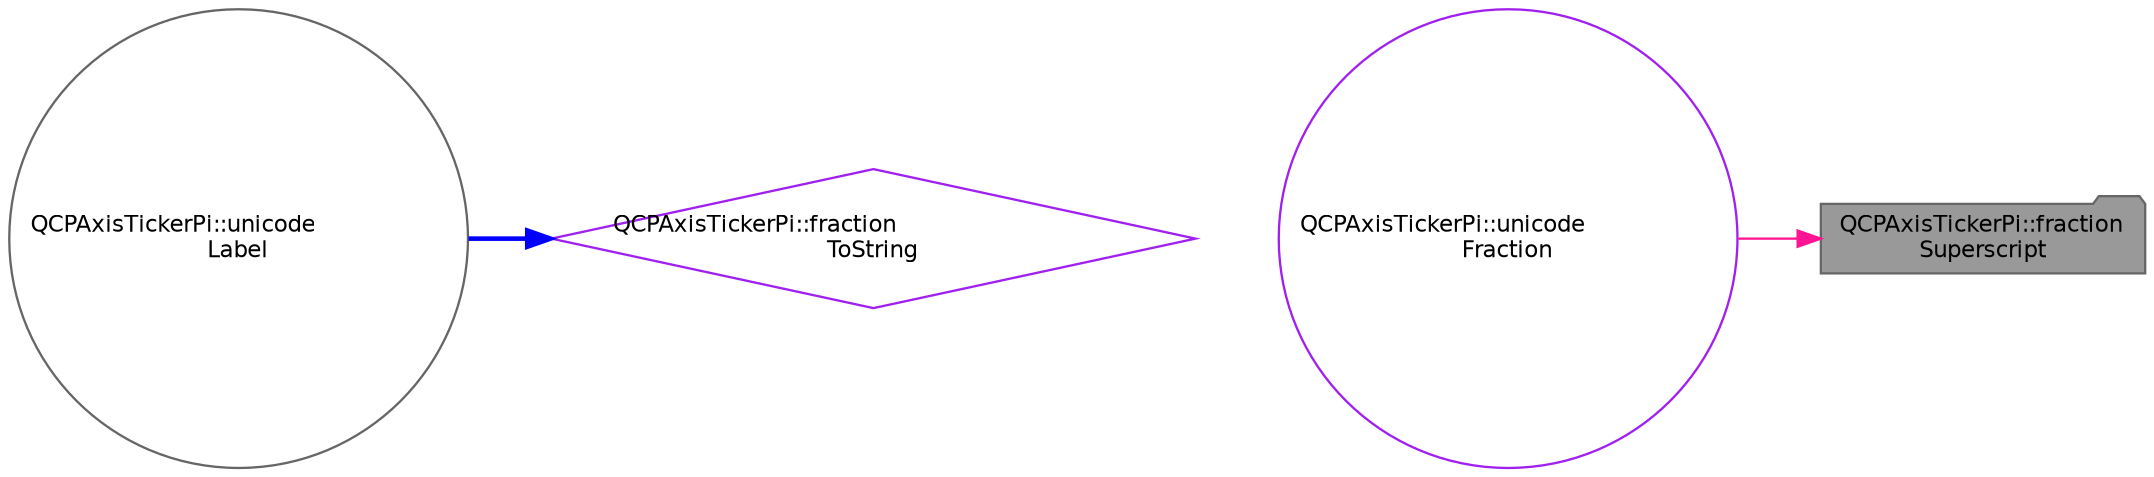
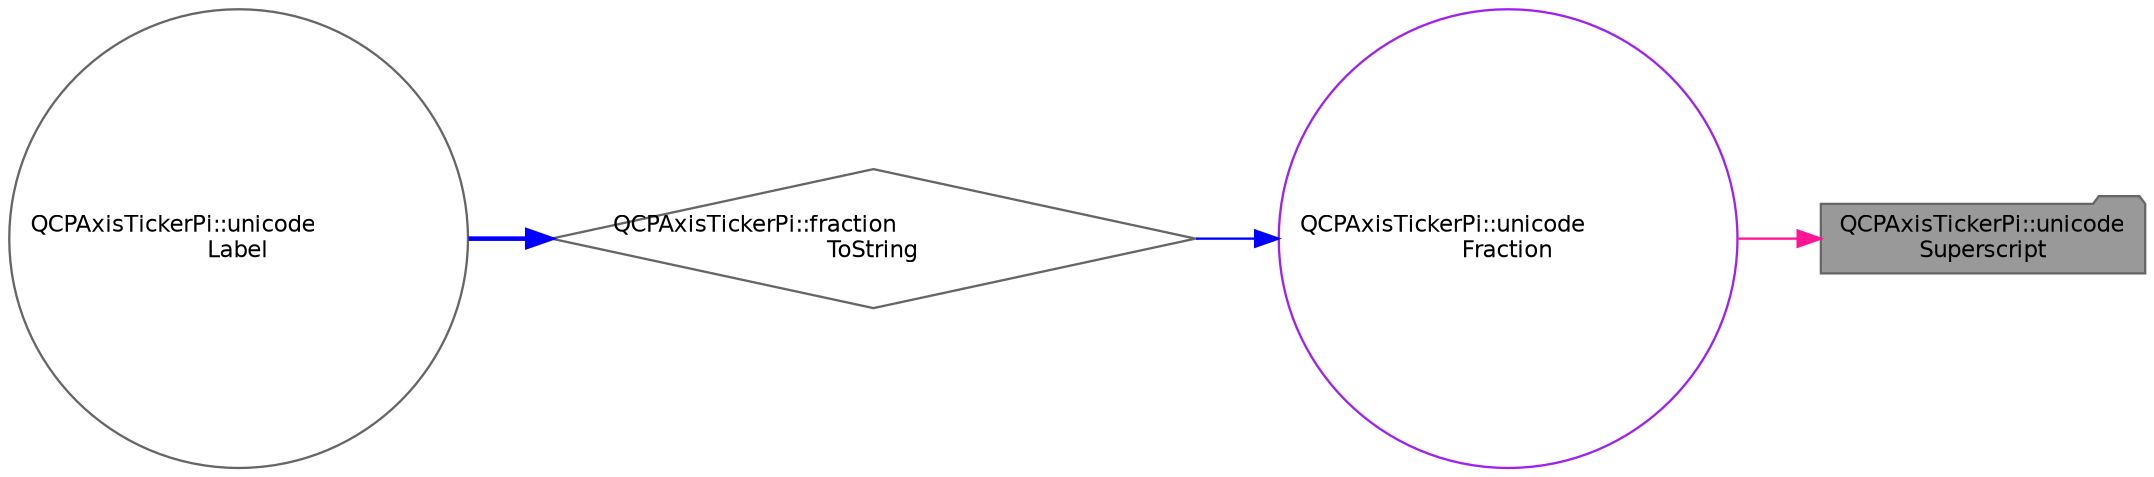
  digraph {
    rankdir=RL
    node [color=gray40 fillcolor=white fontname=Helvetica fontsize=10 shape=circle style=filled]
    edge [color=blue dir=back fontname=Helvetica fontsize=10 labelfontname=Helvetica labelfontsize=10 style=solid]
-   n1 [fillcolor=grey60 fontcolor=black height=0.2 label="QCPAxisTickerPi::fraction\lSuperscript" shape=folder width=0.4]
+   n1 [fillcolor=grey60 fontcolor=black height=0.2 label="QCPAxisTickerPi::unicode\lSuperscript" shape=folder width=0.4]
    n2 [color=purple height=0.2 label="QCPAxisTickerPi::unicode\lFraction" width=0.4]
-   n3 [color=purple height=0.2 label="QCPAxisTickerPi::fraction\lToString" shape=diamond width=0.4]
+   n3 [height=0.2 label="QCPAxisTickerPi::fraction\lToString" shape=diamond width=0.4]
    n4 [height=0.2 label="QCPAxisTickerPi::unicode\lLabel" width=0.4]
    n1 -> n2 [color=deeppink]
+   n2 -> n3
    n3 -> n4 [style=bold]
  }
